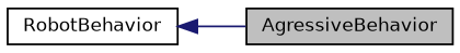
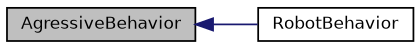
  digraph {
    rankdir=LR
    node [color=black fontname=Helvetica fontsize=10 shape=record style=filled]
    n1 [fillcolor=grey75 fontcolor=black height=0.2 label=AgressiveBehavior width=0.4]
    n2 [fillcolor=white height=0.2 label=RobotBehavior width=0.4]
-   n2 -> n1 [color=midnightblue dir=back fontname=Helvetica fontsize=10 labelfontname=Helvetica labelfontsize=10 style=solid]
+   n1 -> n2 [color=midnightblue dir=back fontname=Helvetica fontsize=10 labelfontname=Helvetica labelfontsize=10 style=solid]
  }
